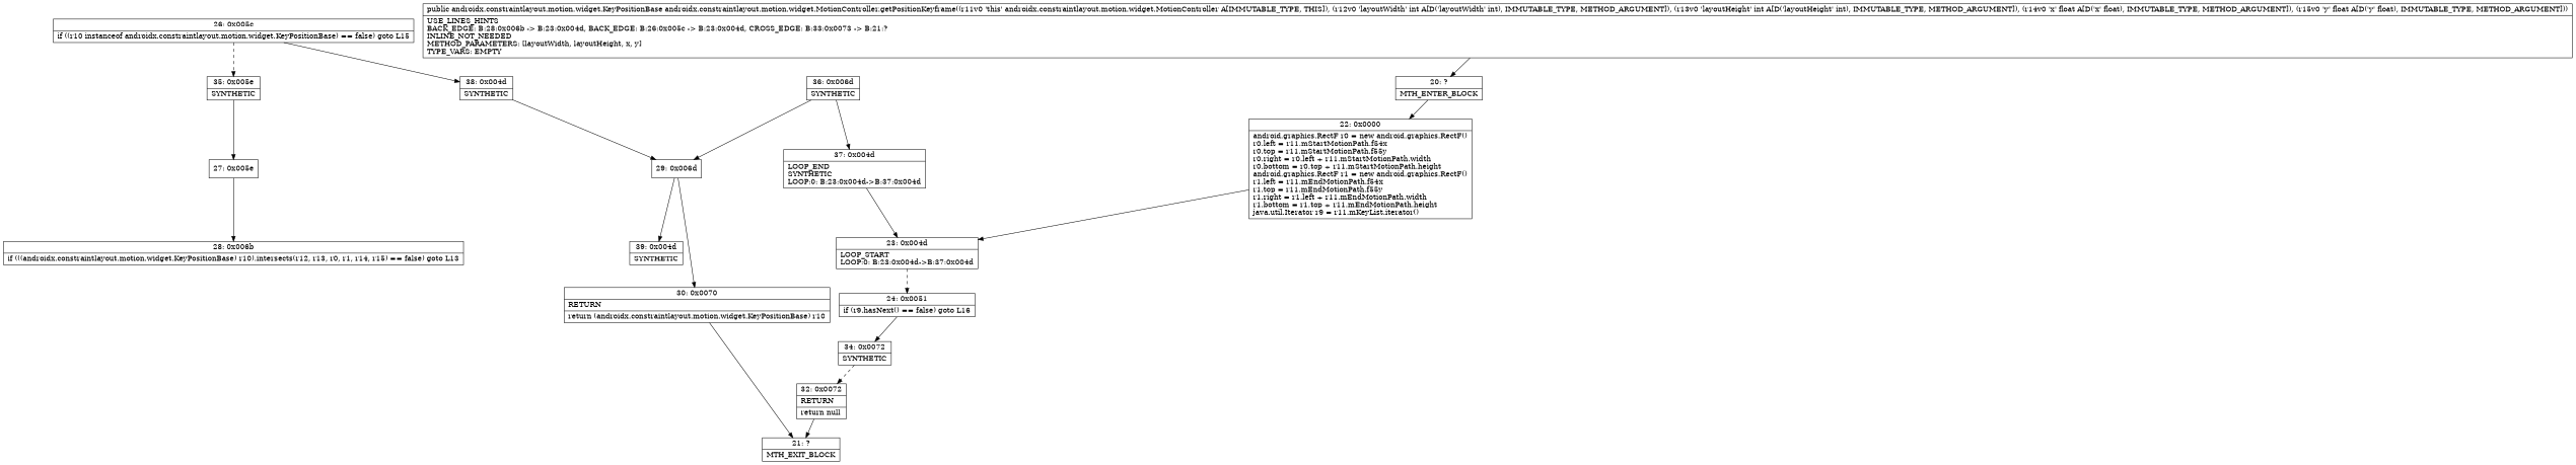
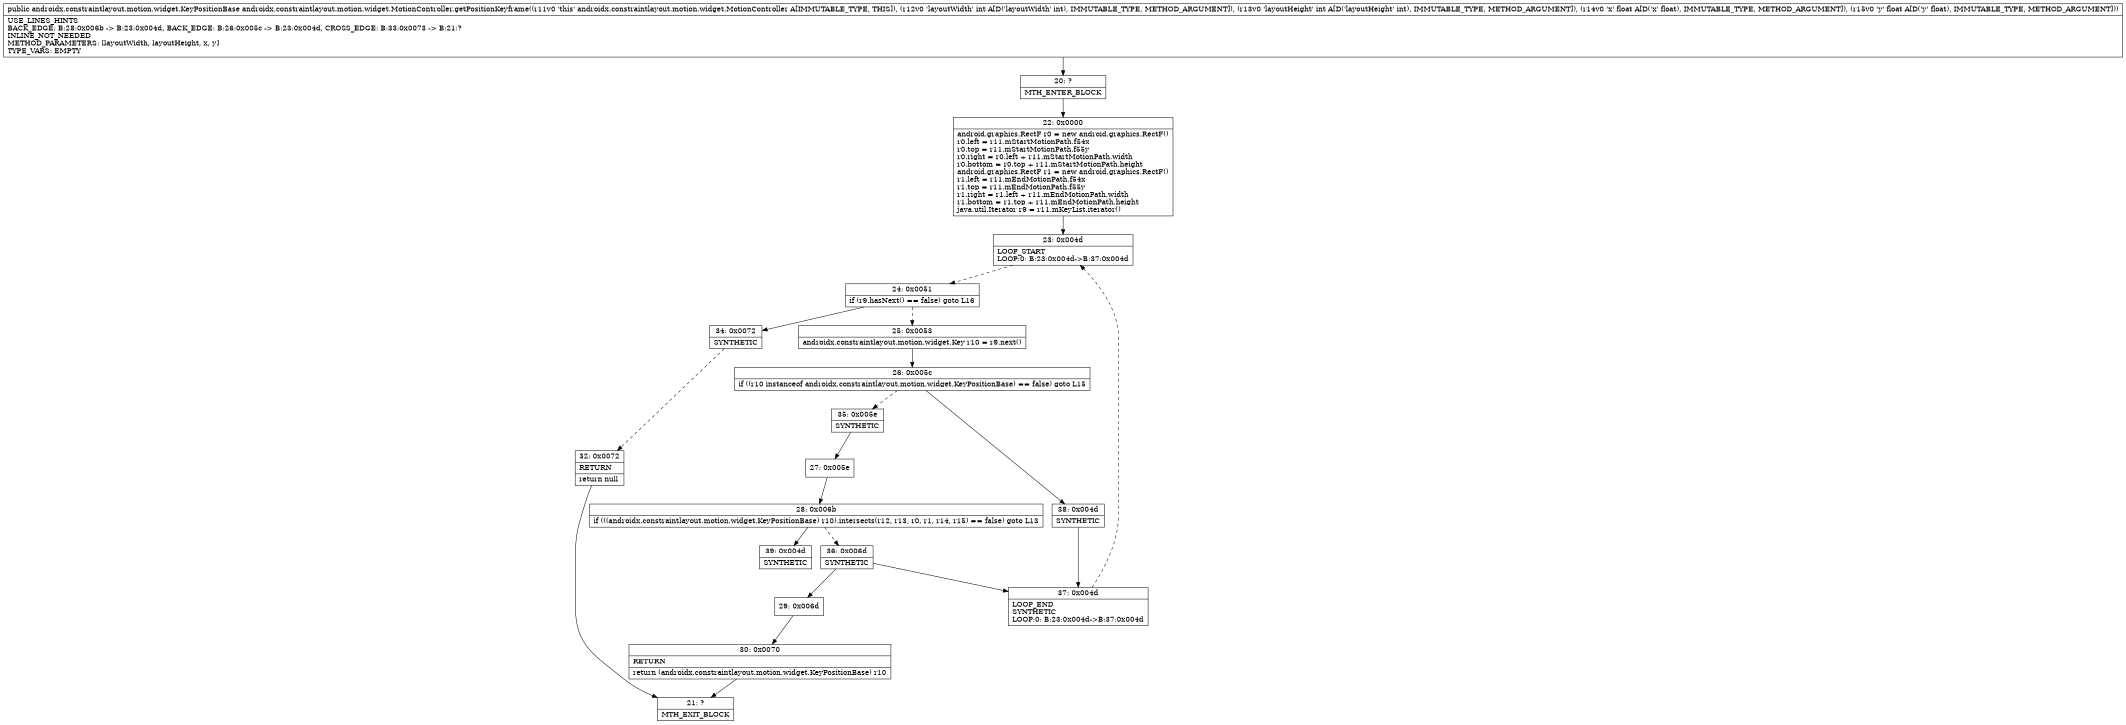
  digraph {
    node [shape=record]
    n1 [label="{20\:\ ?|MTH_ENTER_BLOCK\l}"]
    n2 [label="{22\:\ 0x0000|android.graphics.RectF r0 = new android.graphics.RectF()\lr0.left = r11.mStartMotionPath.f54x\lr0.top = r11.mStartMotionPath.f55y\lr0.right = r0.left + r11.mStartMotionPath.width\lr0.bottom = r0.top + r11.mStartMotionPath.height\landroid.graphics.RectF r1 = new android.graphics.RectF()\lr1.left = r11.mEndMotionPath.f54x\lr1.top = r11.mEndMotionPath.f55y\lr1.right = r1.left + r11.mEndMotionPath.width\lr1.bottom = r1.top + r11.mEndMotionPath.height\ljava.util.Iterator r9 = r11.mKeyList.iterator()\l}"]
    n3 [label="{23\:\ 0x004d|LOOP_START\lLOOP:0: B:23:0x004d\-\>B:37:0x004d\l}"]
    n4 [label="{24\:\ 0x0051|if (r9.hasNext() == false) goto L16\l}"]
+   n5 [label="{25\:\ 0x0053|androidx.constraintlayout.motion.widget.Key r10 = r9.next()\l}"]
    n6 [label="{34\:\ 0x0072|SYNTHETIC\l}"]
    n7 [label="{26\:\ 0x005c|if ((r10 instanceof androidx.constraintlayout.motion.widget.KeyPositionBase) == false) goto L15\l}"]
    n8 [label="{32\:\ 0x0072|RETURN\l|return null\l}"]
    n9 [label="{35\:\ 0x005e|SYNTHETIC\l}"]
    n10 [label="{38\:\ 0x004d|SYNTHETIC\l}"]
    n11 [label="{27\:\ 0x005e}"]
    n12 [label="{37\:\ 0x004d|LOOP_END\lSYNTHETIC\lLOOP:0: B:23:0x004d\-\>B:37:0x004d\l}"]
    n13 [label="{28\:\ 0x006b|if (((androidx.constraintlayout.motion.widget.KeyPositionBase) r10).intersects(r12, r13, r0, r1, r14, r15) == false) goto L13\l}"]
    n14 [label="{36\:\ 0x006d|SYNTHETIC\l}"]
    n15 [label="{39\:\ 0x004d|SYNTHETIC\l}"]
    n16 [label="{29\:\ 0x006d}"]
    n17 [label="{30\:\ 0x0070|RETURN\l|return (androidx.constraintlayout.motion.widget.KeyPositionBase) r10\l}"]
    n18 [label="{21\:\ ?|MTH_EXIT_BLOCK\l}"]
    n19 [label="{public androidx.constraintlayout.motion.widget.KeyPositionBase androidx.constraintlayout.motion.widget.MotionController.getPositionKeyframe((r11v0 'this' androidx.constraintlayout.motion.widget.MotionController A[IMMUTABLE_TYPE, THIS]), (r12v0 'layoutWidth' int A[D('layoutWidth' int), IMMUTABLE_TYPE, METHOD_ARGUMENT]), (r13v0 'layoutHeight' int A[D('layoutHeight' int), IMMUTABLE_TYPE, METHOD_ARGUMENT]), (r14v0 'x' float A[D('x' float), IMMUTABLE_TYPE, METHOD_ARGUMENT]), (r15v0 'y' float A[D('y' float), IMMUTABLE_TYPE, METHOD_ARGUMENT]))  | USE_LINES_HINTS\lBACK_EDGE: B:28:0x006b \-\> B:23:0x004d, BACK_EDGE: B:26:0x005c \-\> B:23:0x004d, CROSS_EDGE: B:33:0x0073 \-\> B:21:?\lINLINE_NOT_NEEDED\lMETHOD_PARAMETERS: [layoutWidth, layoutHeight, x, y]\lTYPE_VARS: EMPTY\l}"]
    n1 -> n2
    n2 -> n3
    n3 -> n4 [style=dashed]
+   n4 -> n5 [style=dashed]
    n4 -> n6
+   n5 -> n7
    n6 -> n8 [style=dashed]
    n7 -> n9 [style=dashed]
    n7 -> n10
    n8 -> n18
    n9 -> n11
-   n10 -> n16
+   n10 -> n12
    n11 -> n13
-   n12 -> n3
-   n16 -> n15
+   n12 -> n3 [style=dashed]
+   n13 -> n14 [style=dashed]
+   n13 -> n15
    n14 -> n12
    n14 -> n16
    n16 -> n17
    n17 -> n18
    n19 -> n1
  }
